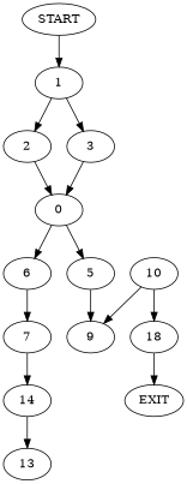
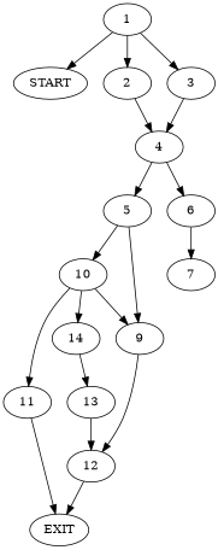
  digraph {
    n1 [label=START]
    1
    2
    3
    n5 [label=EXIT]
-   4 [label=0]
+   4
    5
    6
    9
    10
    7
-   11 [label=18]
+   12
+   11
    14
    13
-   n1 -> 1
+   1 -> n1
    1 -> 2
    1 -> 3
    2 -> 4
    3 -> 4
    4 -> 5
    4 -> 6
    5 -> 9
+   5 -> 10
    6 -> 7
+   9 -> 12
    10 -> 9
    10 -> 11
-   7 -> 14
+   10 -> 14
+   12 -> n5
    11 -> n5
    14 -> 13
+   13 -> 12
  }
